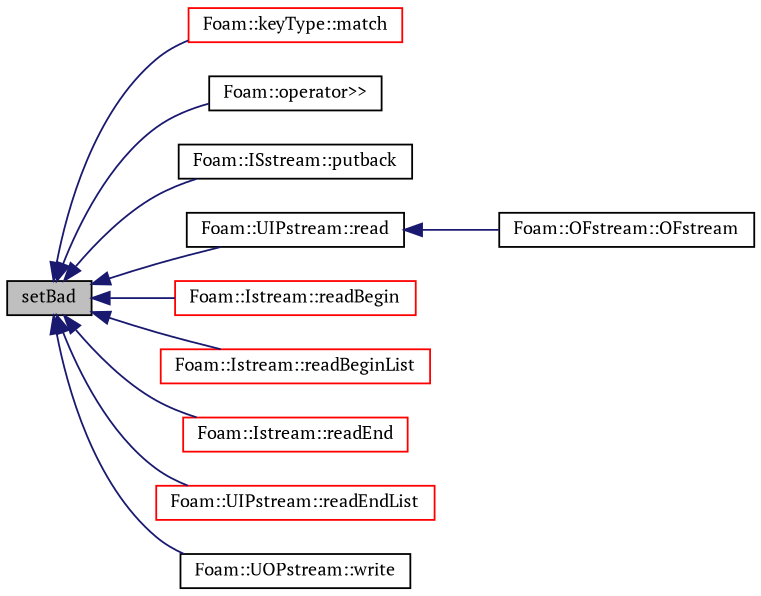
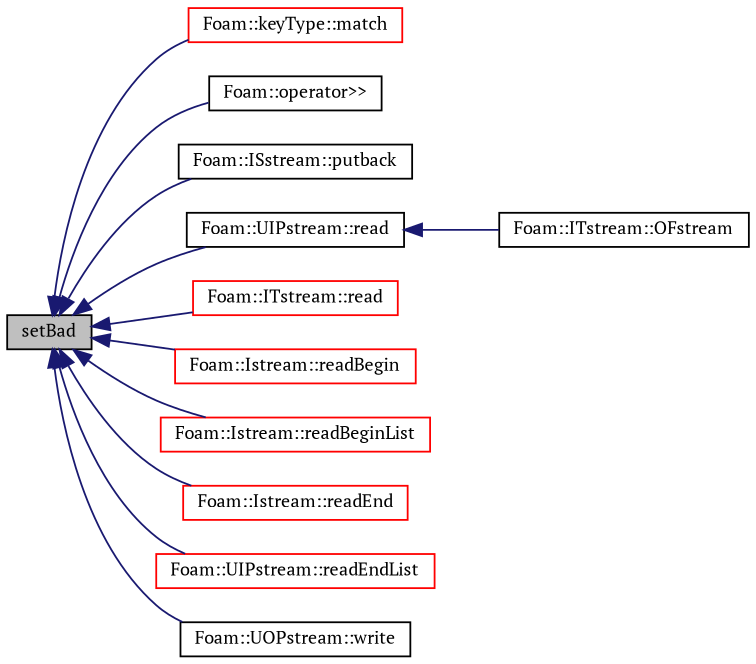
  digraph {
    fontname="PT Serif"
    rankdir=LR
    node [color=black fontname="PT Serif" fontsize=10 shape=record]
    edge [color=midnightblue dir=back fontname="PT Serif" fontsize=10 labelfontname=FreeSans labelfontsize=10 style=solid]
    n1 [fillcolor=grey75 fontcolor=black height=0.2 label=setBad style=filled width=0.4]
    n2 [color=red height=0.2 label="Foam::keyType::match" width=0.4]
    n3 [height=0.2 label="Foam::operator\>\>" width=0.4]
    n4 [height=0.2 label="Foam::ISstream::putback" width=0.4]
    n5 [height=0.2 label="Foam::UIPstream::read" width=0.4]
+   n6 [color=red height=0.2 label="Foam::ITstream::read" width=0.4]
    n7 [color=red height=0.2 label="Foam::Istream::readBegin" width=0.4]
    n8 [color=red height=0.2 label="Foam::Istream::readBeginList" width=0.4]
    n9 [color=red height=0.2 label="Foam::Istream::readEnd" width=0.4]
    n10 [color=red height=0.2 label="Foam::UIPstream::readEndList" width=0.4]
    n11 [height=0.2 label="Foam::UOPstream::write" width=0.4]
-   n12 [height=0.2 label="Foam::OFstream::OFstream" width=0.4]
+   n12 [height=0.2 label="Foam::ITstream::OFstream" width=0.4]
    n1 -> n2
    n1 -> n3
    n1 -> n4
    n1 -> n5
+   n1 -> n6
    n1 -> n7
    n1 -> n8
    n1 -> n9
    n1 -> n10
    n1 -> n11
    n5 -> n12
  }
